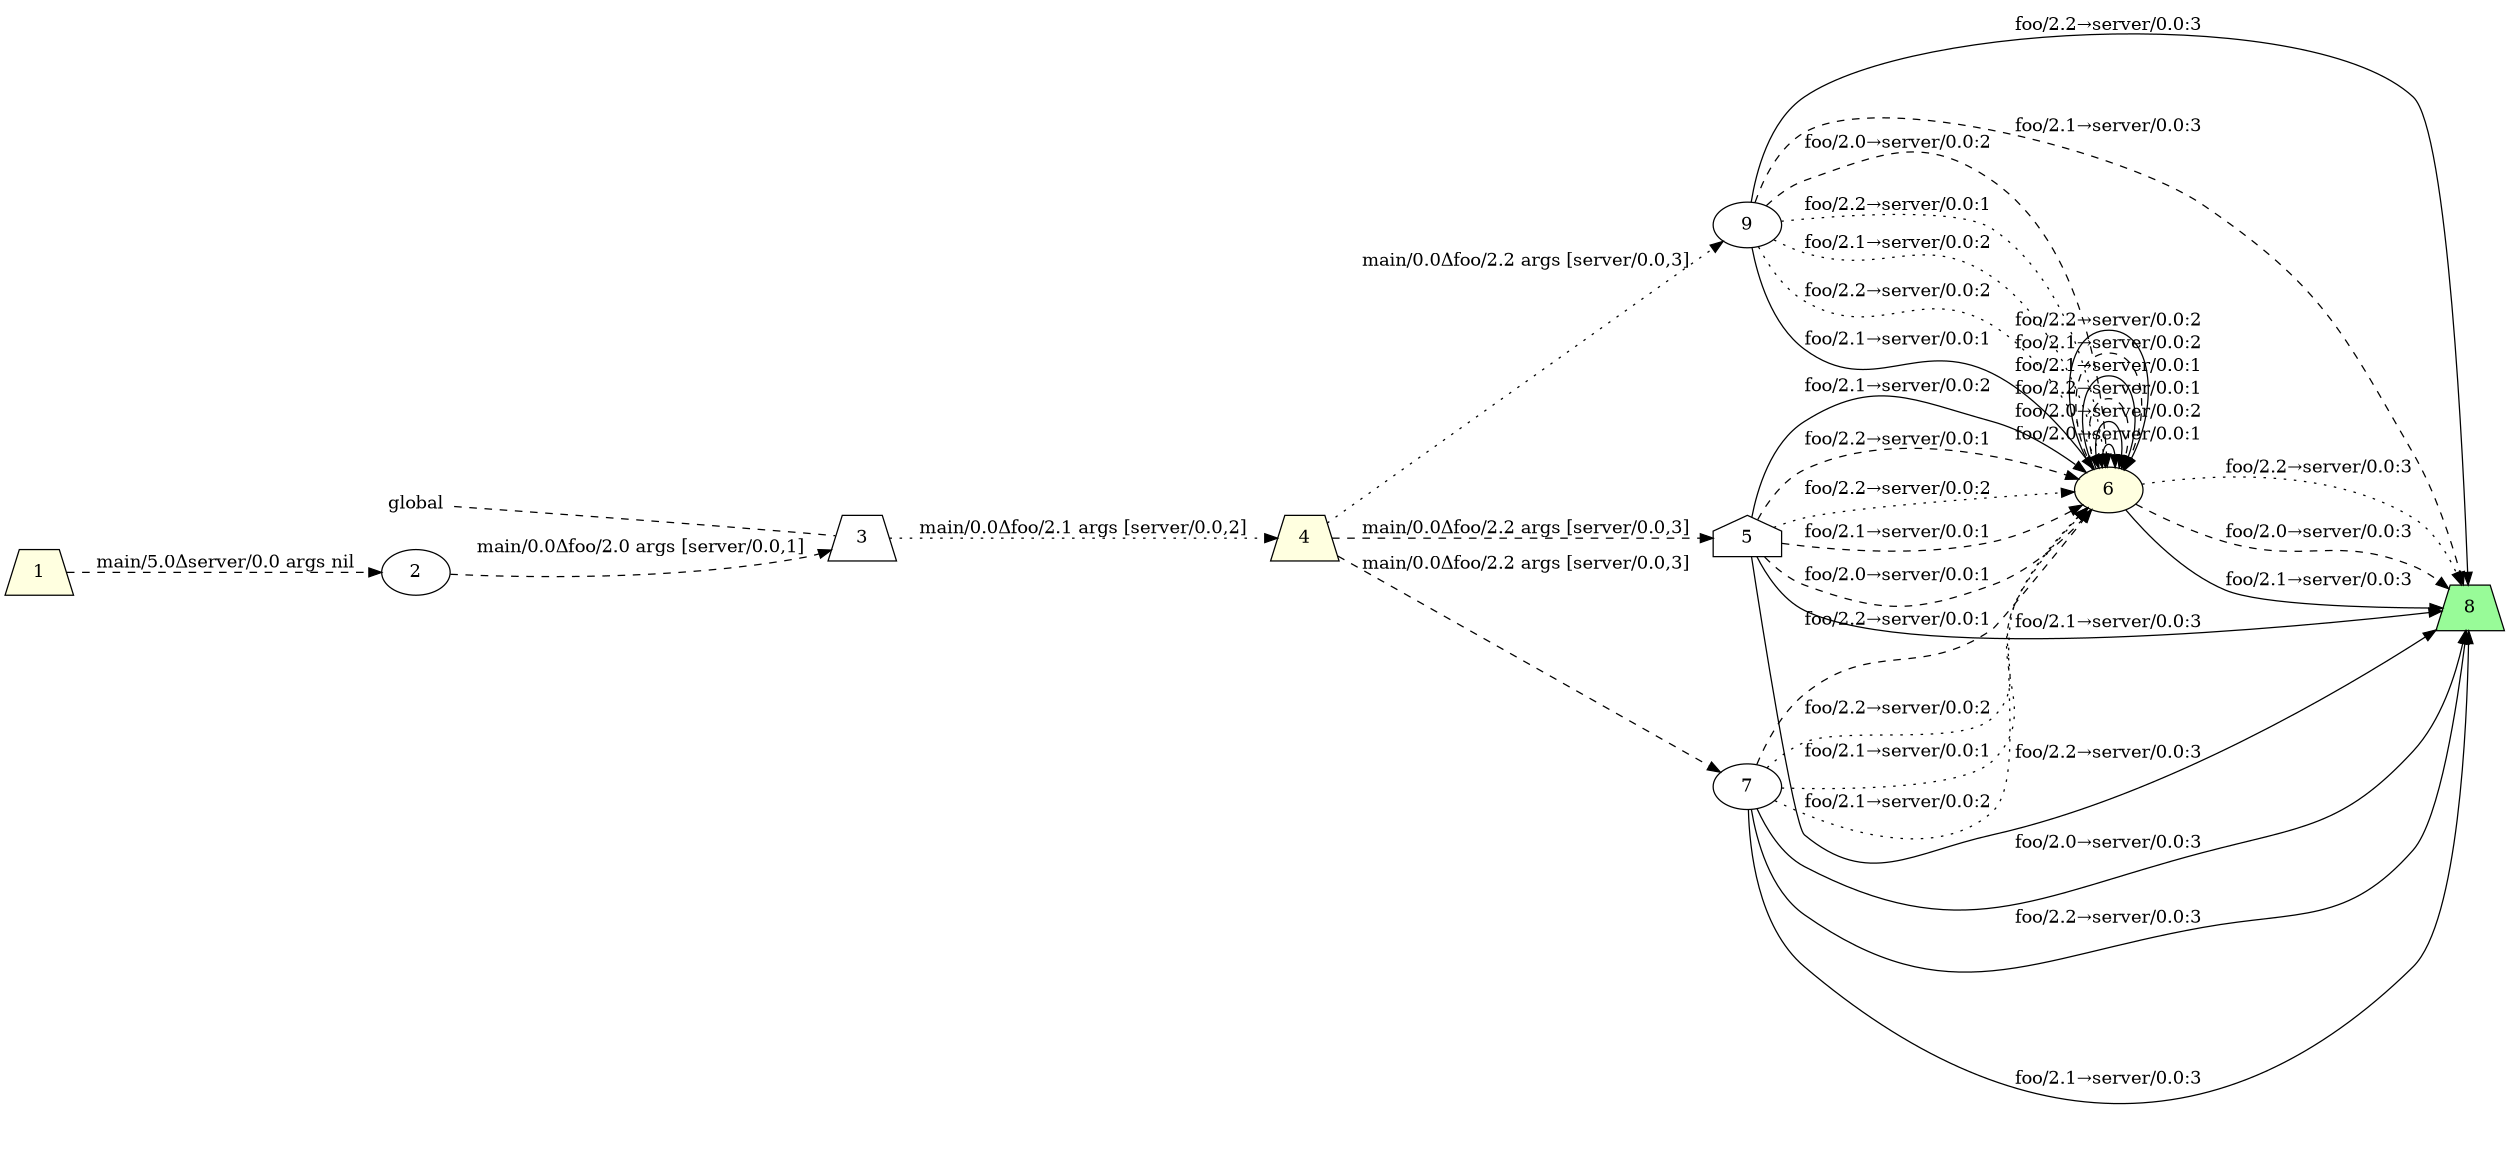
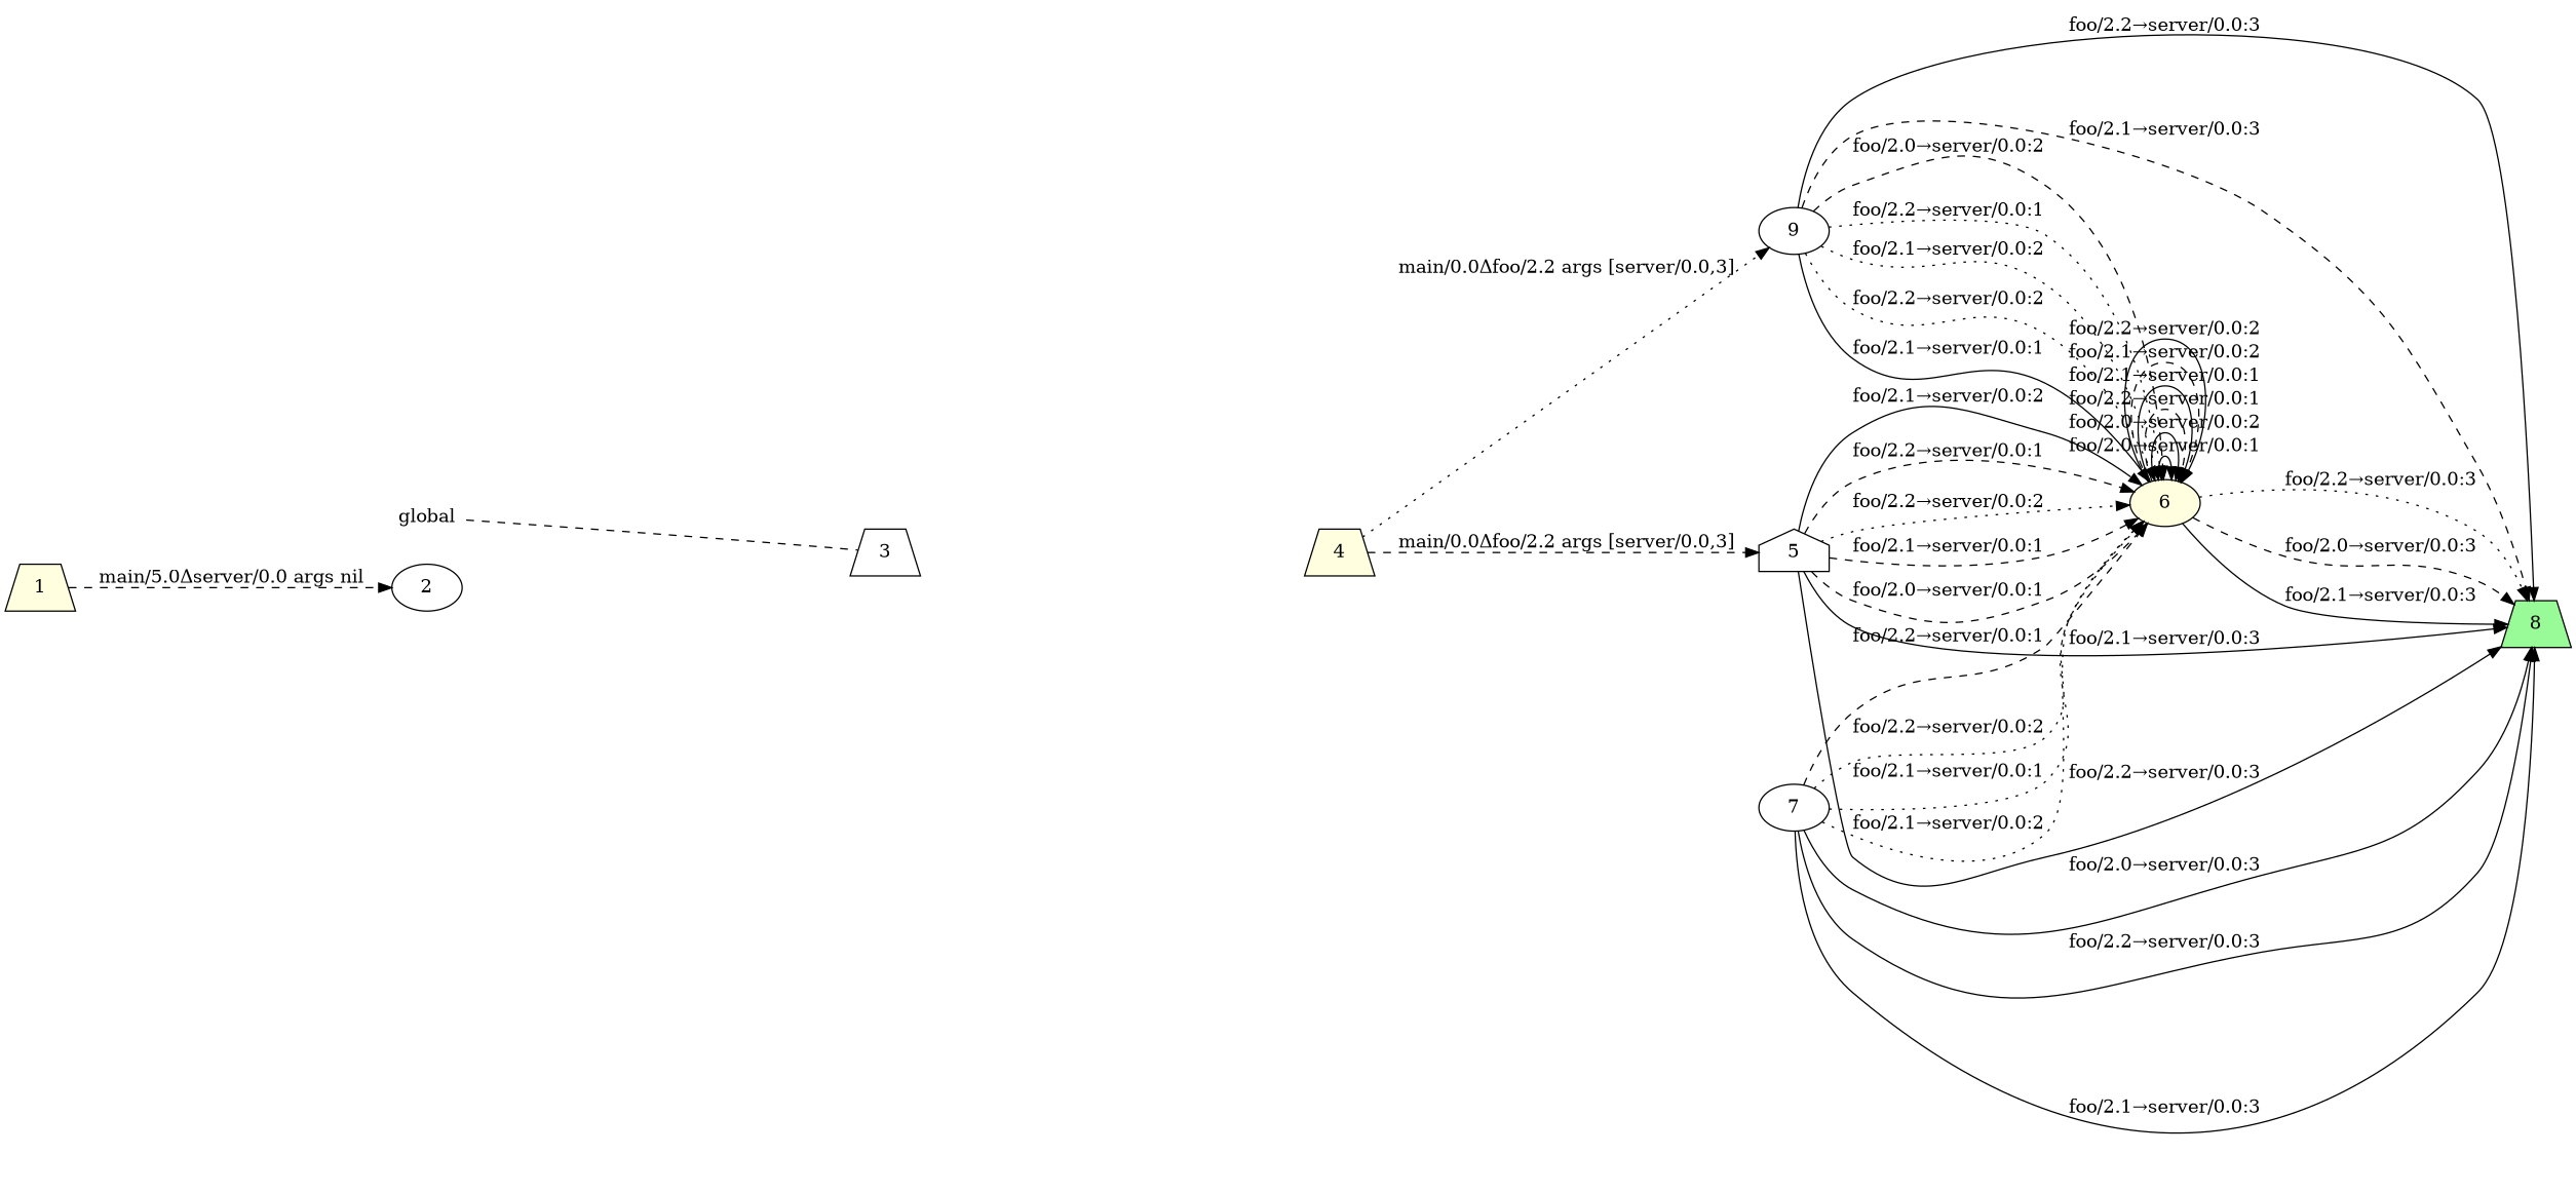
  digraph {
    rankdir=LR
    node [fillcolor=white shape=trapezium style=filled]
    edge [style=dashed]
    n1 [label=global shape=plaintext]
    n2 [label=3]
    n3 [fillcolor=lightyellow label=1]
    n4 [label=2 shape=ellipse]
    n5 [fillcolor=lightyellow label=4]
    n6 [label=9 shape=ellipse]
    n7 [label=5 shape=house]
    n8 [label=7 shape=ellipse]
    n9 [fillcolor=lightyellow label=6 shape=ellipse]
    n10 [fillcolor=palegreen label=8]
    n1 -> n2 [arrowhead=none]
-   n2 -> n5 [label="main/0.0Δfoo/2.1 args [server/0.0,2]" style=dotted]
    n3 -> n4 [label="main/5.0Δserver/0.0 args nil"]
-   n4 -> n2 [label="main/0.0Δfoo/2.0 args [server/0.0,1]"]
    n5 -> n6 [label="main/0.0Δfoo/2.2 args [server/0.0,3]" style=dotted]
    n5 -> n7 [label="main/0.0Δfoo/2.2 args [server/0.0,3]"]
-   n5 -> n8 [label="main/0.0Δfoo/2.2 args [server/0.0,3]"]
    n6 -> n9 [label="foo/2.0→server/0.0:2"]
    n6 -> n9 [label="foo/2.2→server/0.0:1" style=dotted]
    n6 -> n9 [label="foo/2.1→server/0.0:2" style=dotted]
    n6 -> n9 [label="foo/2.2→server/0.0:2" style=dotted]
    n6 -> n9 [label="foo/2.1→server/0.0:1" style=solid]
    n6 -> n10 [label="foo/2.2→server/0.0:3" style=solid]
    n6 -> n10 [label="foo/2.1→server/0.0:3"]
    n7 -> n9 [label="foo/2.0→server/0.0:1"]
    n7 -> n9 [label="foo/2.1→server/0.0:2" style=solid]
    n7 -> n9 [label="foo/2.2→server/0.0:1"]
    n7 -> n9 [label="foo/2.2→server/0.0:2" style=dotted]
    n7 -> n9 [label="foo/2.1→server/0.0:1"]
    n7 -> n10 [label="foo/2.1→server/0.0:3" style=solid]
    n7 -> n10 [label="foo/2.2→server/0.0:3" style=solid]
    n8 -> n9 [label="foo/2.1→server/0.0:1" style=dotted]
    n8 -> n9 [label="foo/2.1→server/0.0:2" style=dotted]
    n8 -> n9 [label="foo/2.2→server/0.0:1"]
    n8 -> n9 [label="foo/2.2→server/0.0:2" style=dotted]
    n8 -> n10 [label="foo/2.1→server/0.0:3" style=solid]
    n8 -> n10 [label="foo/2.0→server/0.0:3" style=solid]
    n8 -> n10 [label="foo/2.2→server/0.0:3" style=solid]
    n9 -> n9 [label="foo/2.0→server/0.0:1" style=solid]
    n9 -> n9 [label="foo/2.0→server/0.0:2" style=solid]
    n9 -> n9 [label="foo/2.2→server/0.0:1"]
    n9 -> n9 [label="foo/2.1→server/0.0:1" style=solid]
    n9 -> n9 [label="foo/2.1→server/0.0:2"]
    n9 -> n9 [label="foo/2.2→server/0.0:2" style=solid]
    n9 -> n10 [label="foo/2.2→server/0.0:3" style=dotted]
    n9 -> n10 [label="foo/2.0→server/0.0:3"]
    n9 -> n10 [label="foo/2.1→server/0.0:3" style=solid]
  }
